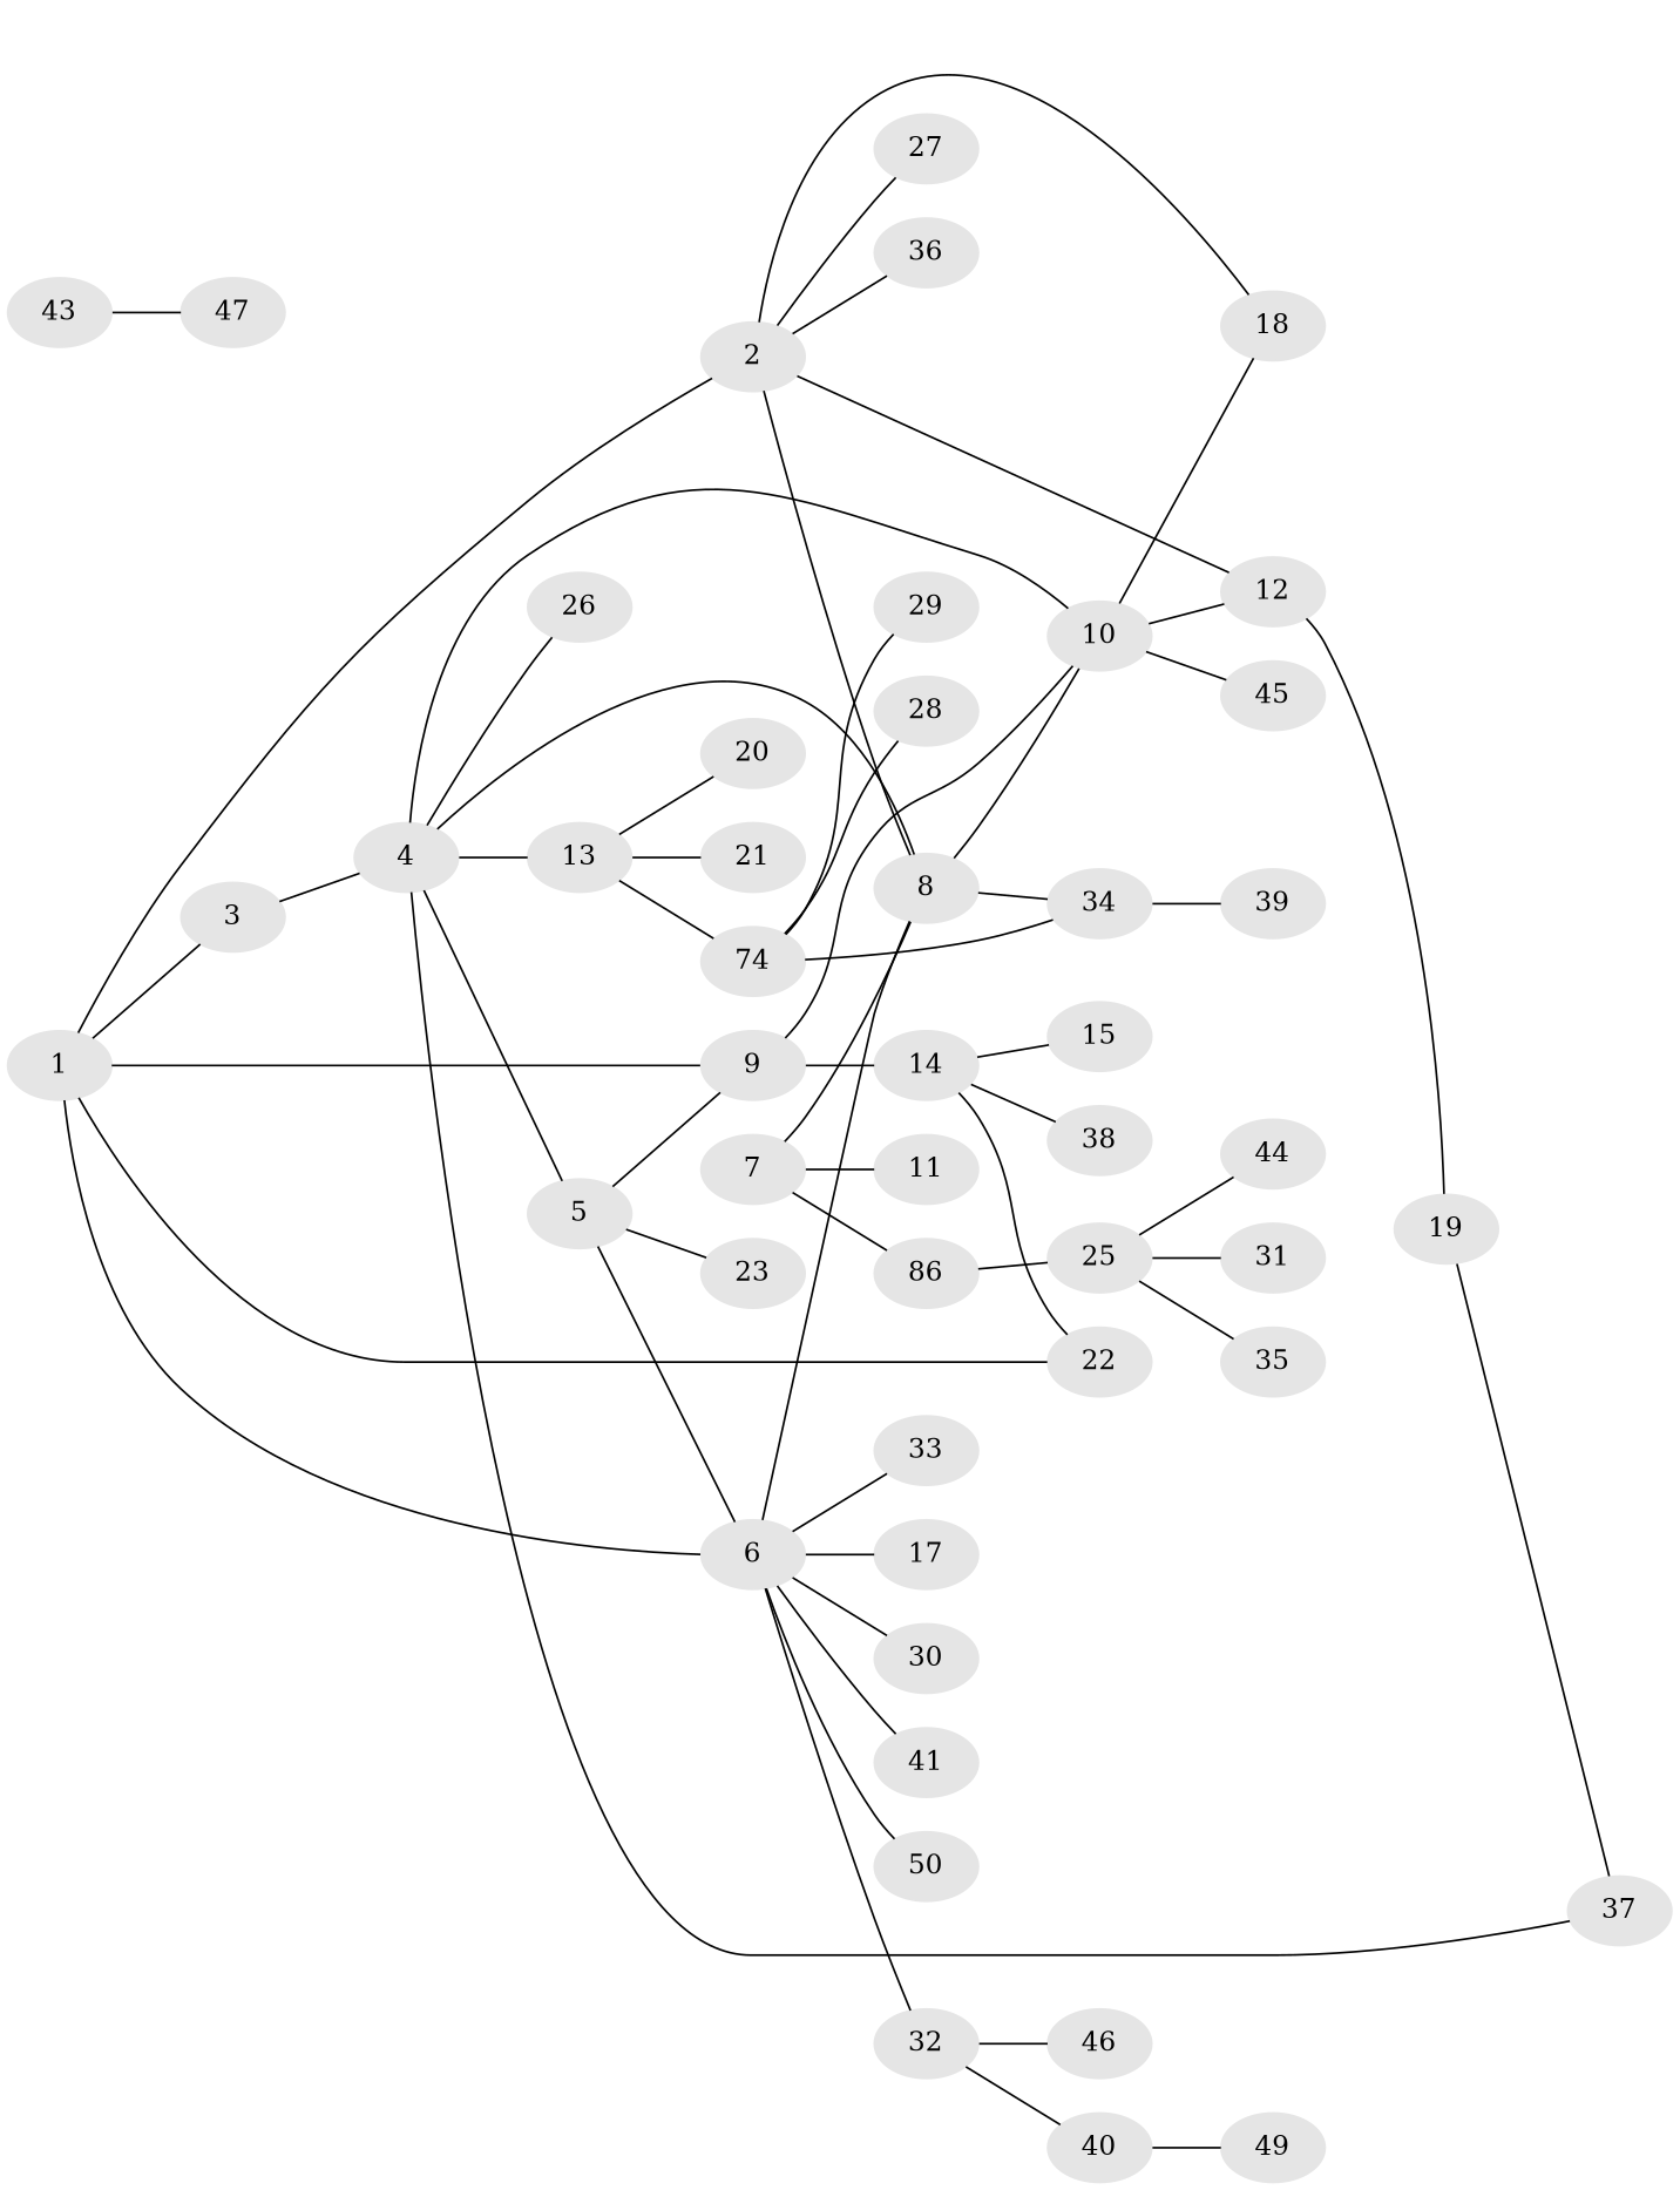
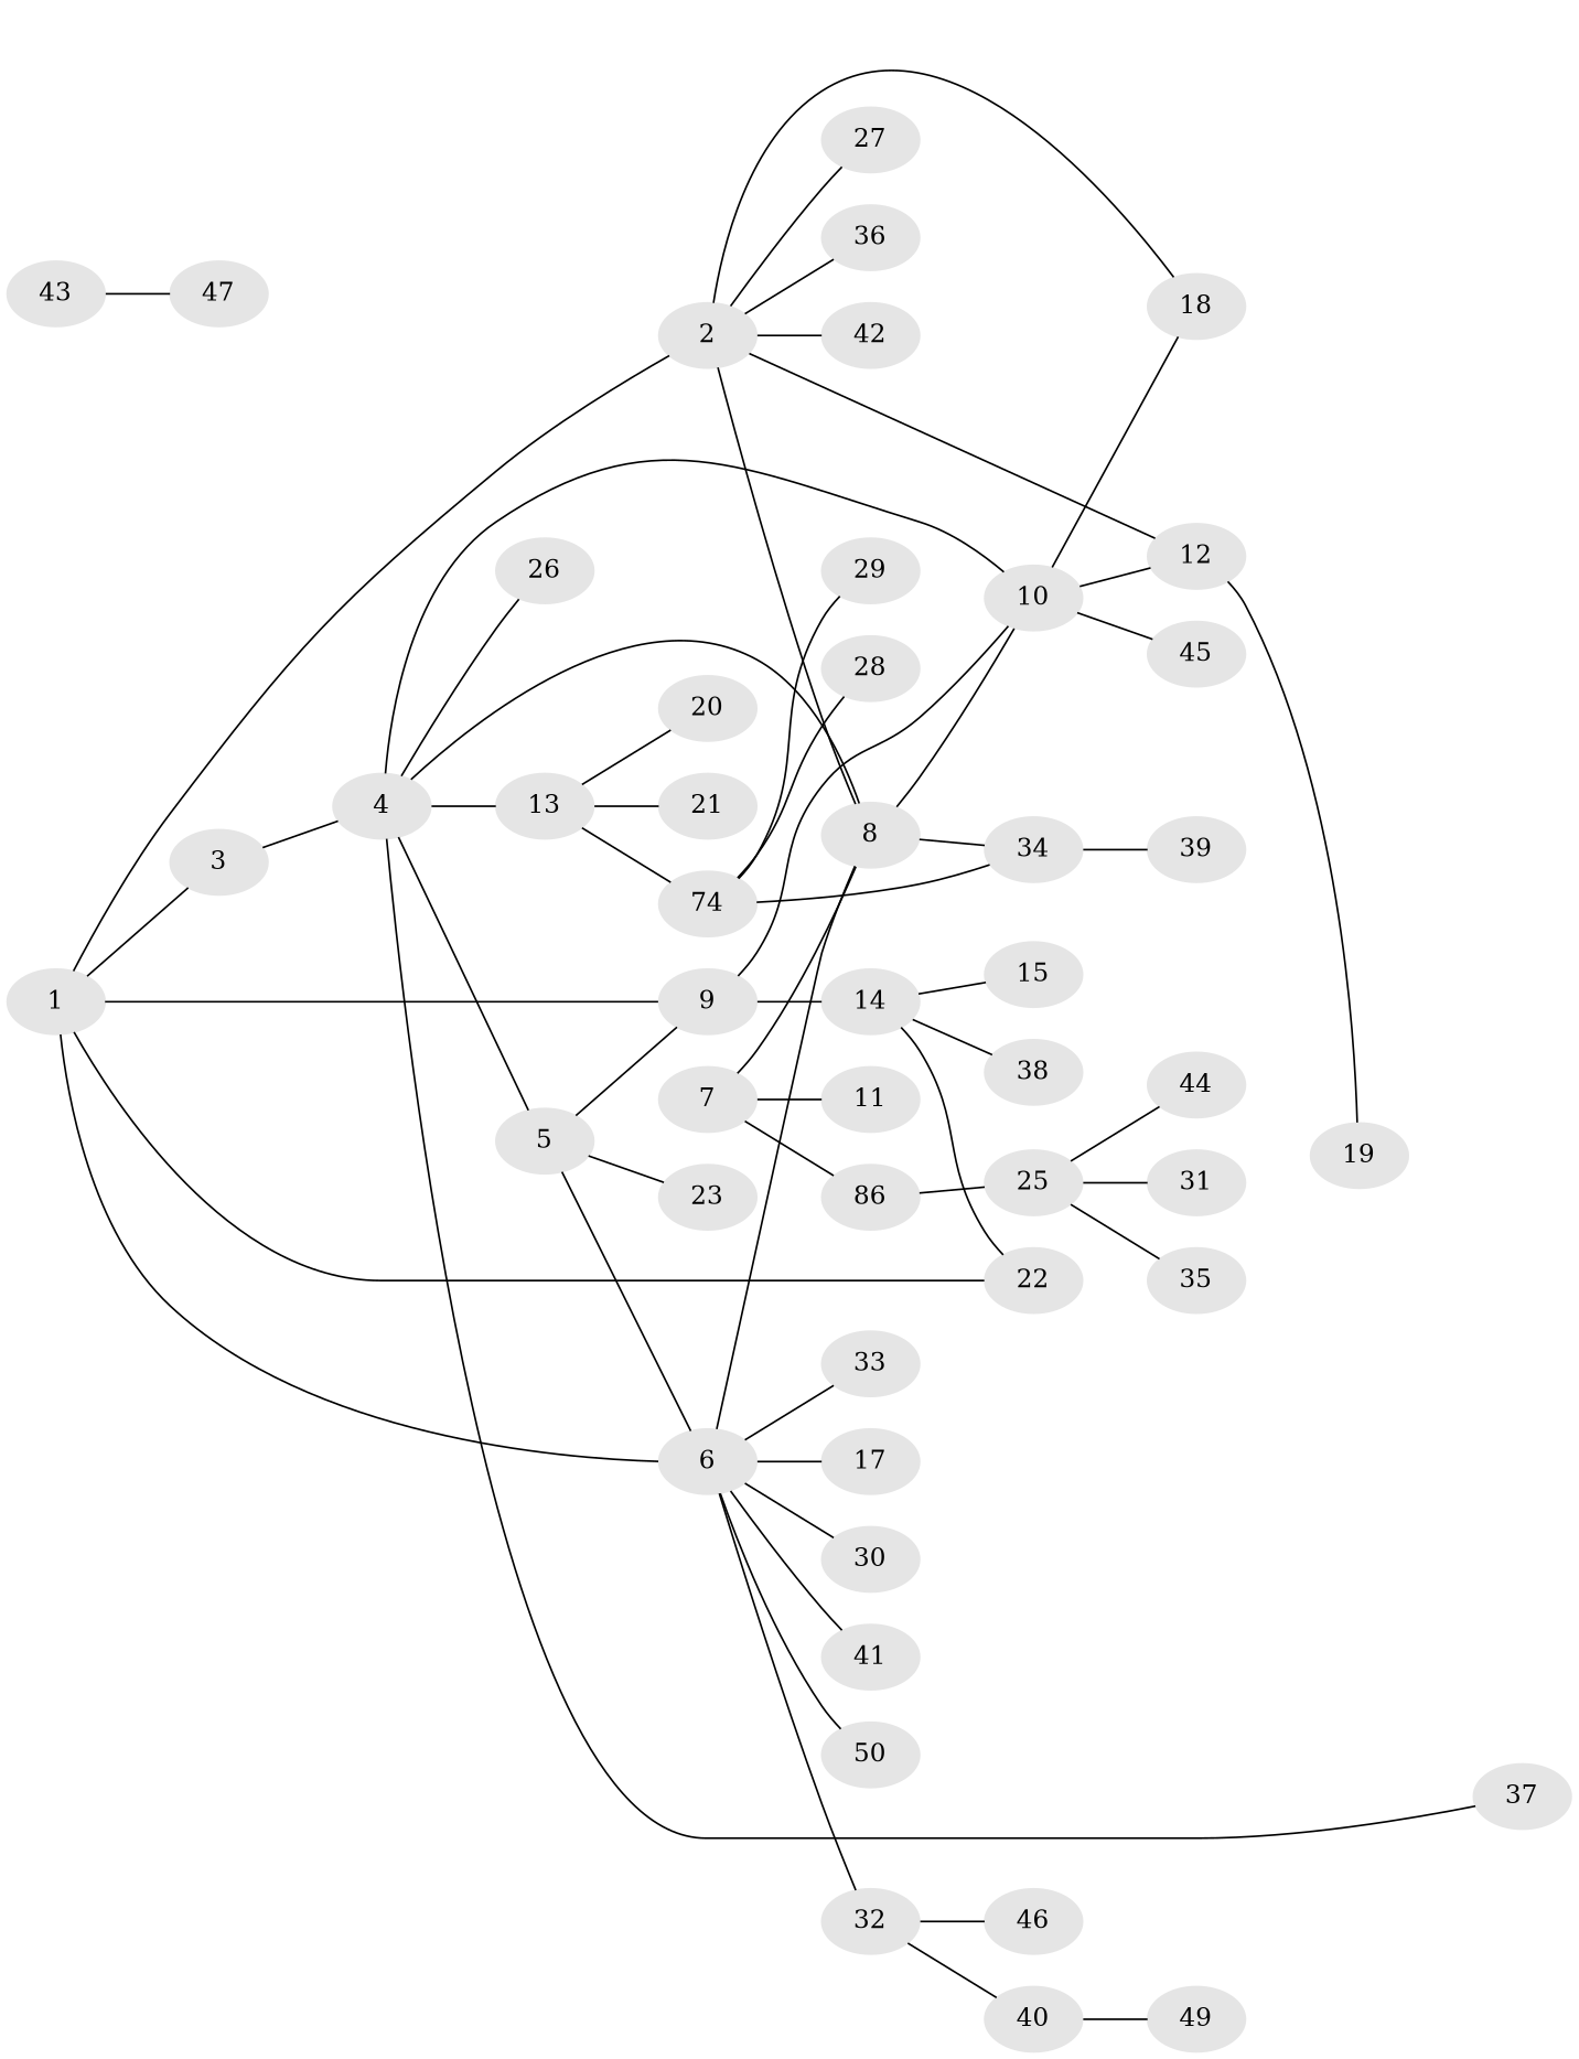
  graph {
    rankdir=LR
    node [color=gray90 style=filled]
    1
    2
    3
    6
    9
    22
    8
    12
    18
    27
    36
+   42
    4
    17
    30
    32
    33
    41
    50
    10
    14
    34
    19
    5
    13
    26
    37
    23
    45
    20
    21
    n32 [label=74]
    40
    46
    7
    11
    n37 [label=86]
    25
    39
    15
    38
    28
    29
    31
    35
    44
    43
    47
    49
    1 -- 2
    1 -- 3
    1 -- 6
    1 -- 9
    1 -- 22
    2 -- 8
    2 -- 12
    2 -- 18
    2 -- 27
    2 -- 36
+   2 -- 42
    3 -- 4
    6 -- 8
    6 -- 17
    6 -- 30
    6 -- 32
    6 -- 33
    6 -- 41
    6 -- 50
    9 -- 10
    9 -- 14
    8 -- 10
    8 -- 34
    12 -- 19
    4 -- 8
    4 -- 10
    4 -- 5
    4 -- 13
    4 -- 26
    4 -- 37
    32 -- 40
    32 -- 46
    10 -- 12
    10 -- 18
    10 -- 45
    14 -- 22
    14 -- 15
    14 -- 38
    34 -- 39
-   19 -- 37
    5 -- 6
    5 -- 9
    5 -- 23
    13 -- 20
    13 -- 21
    13 -- n32
    n32 -- 34
    n32 -- 28
    n32 -- 29
    40 -- 49
    7 -- 8
    7 -- 11
    7 -- n37
    n37 -- 25
    25 -- 31
    25 -- 35
    25 -- 44
    43 -- 47
  }
